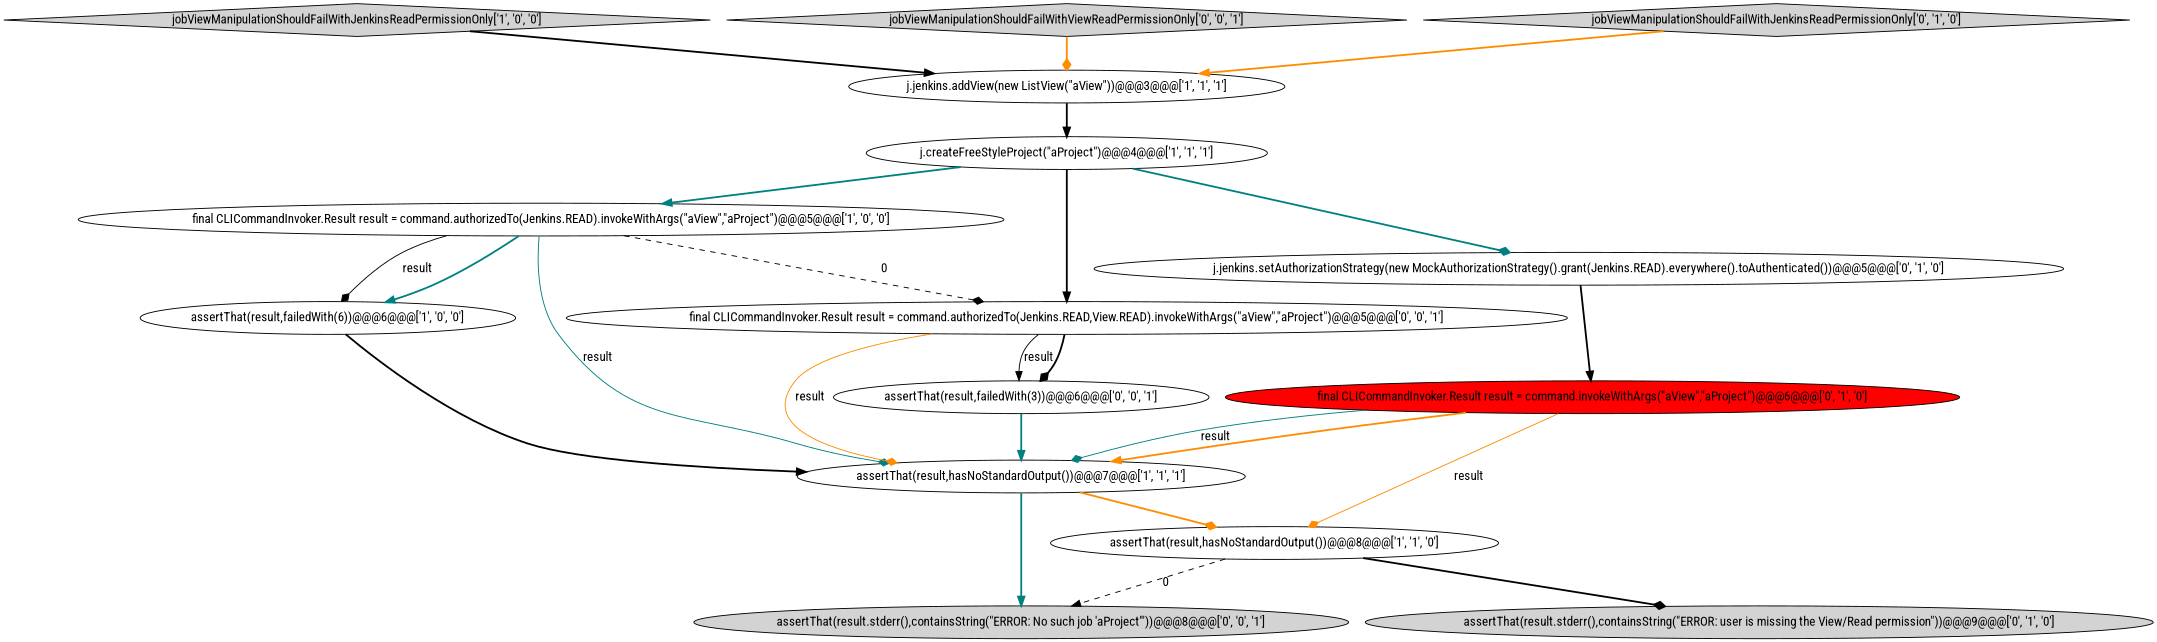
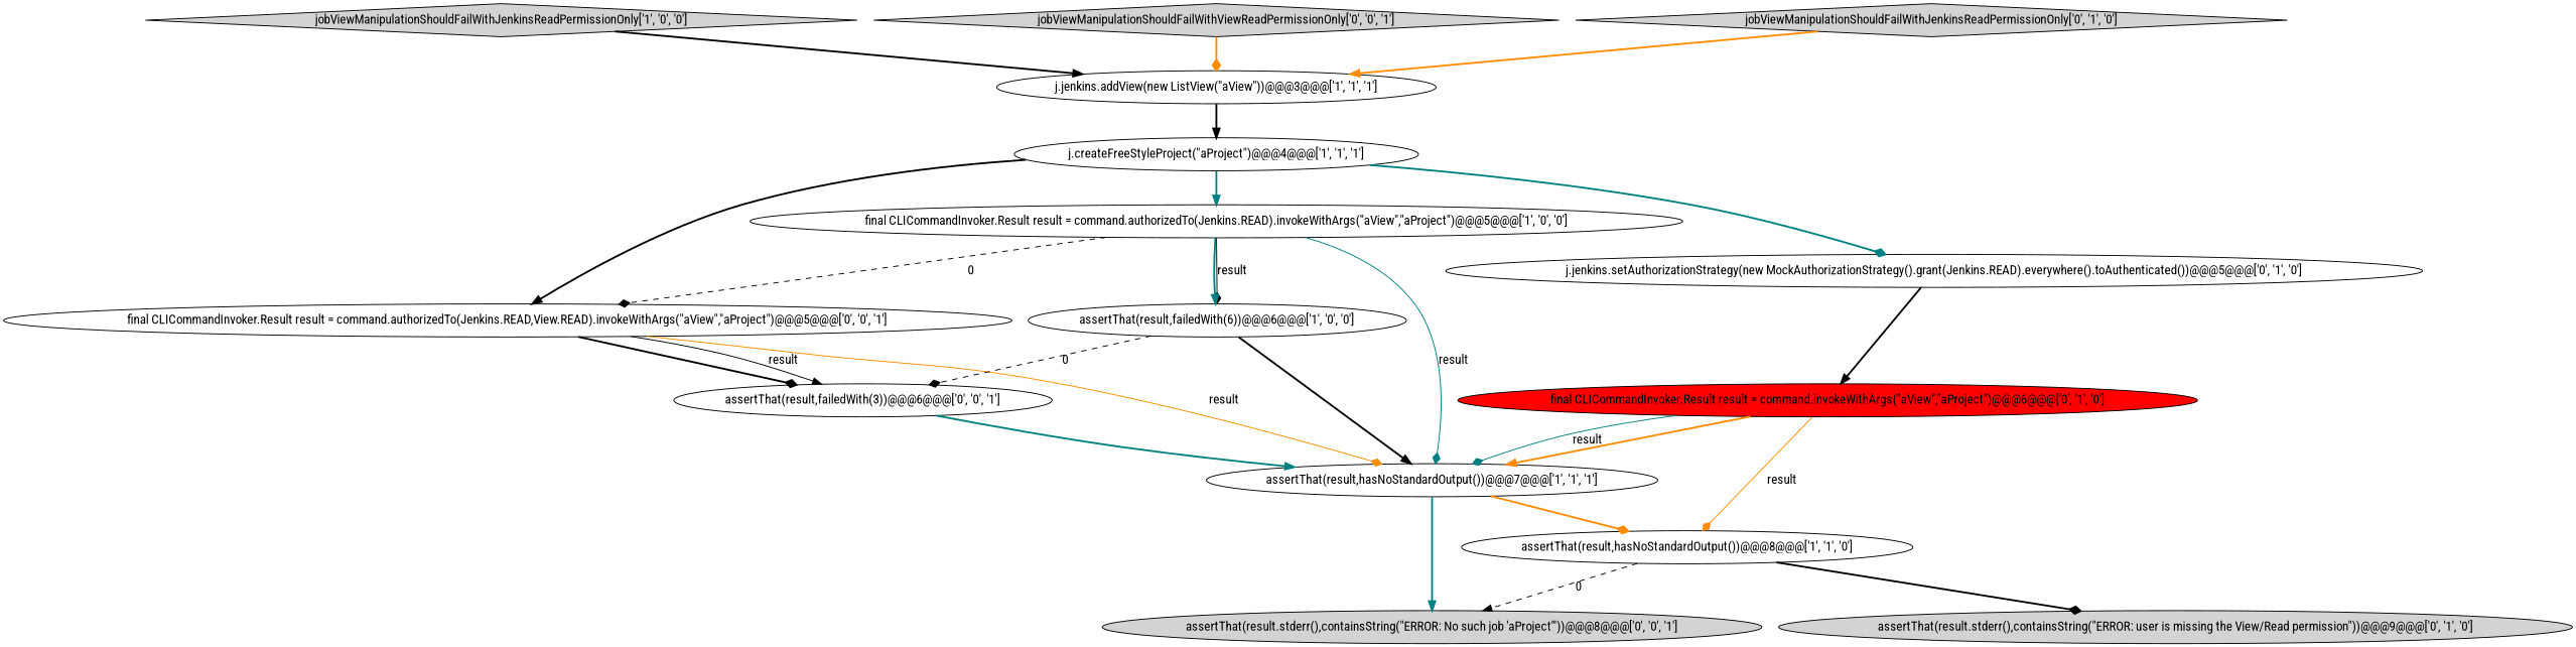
  digraph {
    fontname="Roboto Condensed"
    node [fillcolor=white shape=ellipse style=filled fontname="Roboto Condensed"]
    edge [style=bold color=black arrowhead=normal fontname="Roboto Condensed"]
    n1 [label="final CLICommandInvoker.Result result = command.authorizedTo(Jenkins.READ).invokeWithArgs(\"aView\",\"aProject\")@@@5@@@['1', '0', '0']"]
    n2 [label="assertThat(result,hasNoStandardOutput())@@@7@@@['1', '1', '1']"]
    n3 [label="final CLICommandInvoker.Result result = command.authorizedTo(Jenkins.READ,View.READ).invokeWithArgs(\"aView\",\"aProject\")@@@5@@@['0', '0', '1']"]
    n4 [label="assertThat(result,failedWith(6))@@@6@@@['1', '0', '0']"]
    n5 [label="assertThat(result,hasNoStandardOutput())@@@8@@@['1', '1', '0']"]
    n6 [fillcolor=lightgray label="assertThat(result.stderr(),containsString(\"ERROR: user is missing the View/Read permission\"))@@@9@@@['0', '1', '0']"]
    n7 [fillcolor=lightgray label="assertThat(result.stderr(),containsString(\"ERROR: No such job 'aProject'\"))@@@8@@@['0', '0', '1']"]
    n8 [fillcolor=lightgray label="jobViewManipulationShouldFailWithJenkinsReadPermissionOnly['1', '0', '0']" shape=diamond]
    n9 [label="j.jenkins.addView(new ListView(\"aView\"))@@@3@@@['1', '1', '1']"]
    n10 [label="assertThat(result,failedWith(3))@@@6@@@['0', '0', '1']"]
    n11 [fillcolor=lightgray label="jobViewManipulationShouldFailWithViewReadPermissionOnly['0', '0', '1']" shape=diamond]
    n12 [fillcolor=lightgray label="jobViewManipulationShouldFailWithJenkinsReadPermissionOnly['0', '1', '0']" shape=diamond]
    n13 [label="j.createFreeStyleProject(\"aProject\")@@@4@@@['1', '1', '1']"]
    n14 [label="j.jenkins.setAuthorizationStrategy(new MockAuthorizationStrategy().grant(Jenkins.READ).everywhere().toAuthenticated())@@@5@@@['0', '1', '0']"]
    n15 [fillcolor=red label="final CLICommandInvoker.Result result = command.invokeWithArgs(\"aView\",\"aProject\")@@@6@@@['0', '1', '0']"]
    n1 -> n2 [label=result style=solid color=teal arrowhead=diamond]
    n1 -> n3 [label=0 style=dashed arrowhead=diamond]
    n1 -> n4 [label=result style=solid arrowhead=diamond]
    n1 -> n4 [color=teal]
    n2 -> n5 [color=darkorange arrowhead=diamond]
    n2 -> n7 [color=teal]
    n3 -> n2 [label=result style=solid color=darkorange arrowhead=diamond]
    n3 -> n10 [label=result style=solid]
    n3 -> n10 [arrowhead=diamond]
    n4 -> n2
+   n4 -> n10 [label=0 style=dashed arrowhead=diamond]
    n5 -> n6 [arrowhead=diamond]
    n5 -> n7 [label=0 style=dashed]
    n8 -> n9
    n9 -> n13
    n10 -> n2 [color=teal]
    n11 -> n9 [color=darkorange arrowhead=diamond]
    n12 -> n9 [color=darkorange]
    n13 -> n1 [color=teal]
    n13 -> n3
    n13 -> n14 [color=teal arrowhead=diamond]
    n14 -> n15
    n15 -> n2 [color=darkorange]
    n15 -> n2 [label=result style=solid color=teal arrowhead=diamond]
    n15 -> n5 [label=result style=solid color=darkorange arrowhead=diamond]
  }
